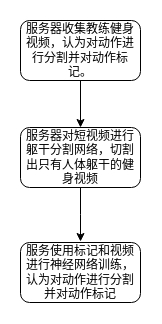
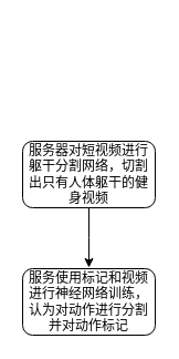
  <mxCell id="0" />
  <mxCell id="1" parent="0" />
- <mxCell id="2" style="edgeStyle=orthogonalEdgeStyle;rounded=0;orthogonalLoop=1;jettySize=auto;html=1;exitX=0.5;exitY=1;exitDx=0;exitDy=0;" edge="1" parent="1" source="3" target="5"><mxGeometry relative="1" as="geometry" /></mxCell>
- <mxCell id="3" value="服务器收集教练健身视频，认为对动作进行分割并对动作标记。" style="rounded=1;whiteSpace=wrap;html=1;" vertex="1" parent="1"><mxGeometry x="20" y="20" width="120" height="60" as="geometry" /></mxCell>
  <mxCell id="4" style="edgeStyle=orthogonalEdgeStyle;rounded=0;orthogonalLoop=1;jettySize=auto;html=1;exitX=0.5;exitY=1;exitDx=0;exitDy=0;" edge="1" parent="1" source="5"><mxGeometry relative="1" as="geometry"><mxPoint x="80" y="241" as="targetPoint" /></mxGeometry></mxCell>
  <mxCell id="5" value="服务器对短视频进行躯干分割网络，切割出只有人体躯干的健身视频" style="rounded=1;whiteSpace=wrap;html=1;" vertex="1" parent="1"><mxGeometry x="20" y="127" width="120" height="60" as="geometry" /></mxCell>
  <mxCell id="6" value="服务使用标记和视频进行神经网络训练，认为对动作进行分割并对动作标记" style="rounded=1;whiteSpace=wrap;html=1;" vertex="1" parent="1"><mxGeometry x="20" y="242" width="120" height="60" as="geometry" /></mxCell>
